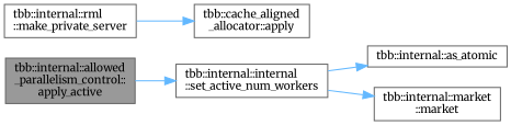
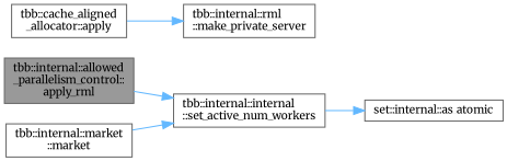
  digraph {
    fontname=Merriweather
    rankdir=LR
    node [color=grey40 fillcolor=white fontname=Merriweather fontsize=10 shape=box style=filled]
    edge [color=steelblue1 fontname=Merriweather fontsize=10 labelfontname=Helvetica labelfontsize=10 style=solid]
-   n1 [color=gray40 fillcolor=grey60 fontcolor=black height=0.2 label="tbb::internal::allowed\l_parallelism_control::\lapply_active" width=0.4]
+   n1 [color=gray40 fillcolor=grey60 fontcolor=black height=0.2 label="tbb::internal::allowed\l_parallelism_control::\lapply_rml" width=0.4]
    n2 [height=0.2 label="tbb::internal::internal\l::set_active_num_workers" width=0.4]
-   n3 [height=0.2 label="tbb::internal::as_atomic" width=0.4]
+   n3 [height=0.2 label="set::internal::as_atomic" width=0.4]
    n4 [height=0.2 label="tbb::internal::market\l::market" width=0.4]
    n5 [height=0.2 label="tbb::internal::rml\l::make_private_server" width=0.4]
    n6 [height=0.2 label="tbb::cache_aligned\l_allocator::apply" width=0.4]
    n1 -> n2
    n2 -> n3
-   n2 -> n4
-   n5 -> n6
+   n4 -> n2
+   n6 -> n5
  }
